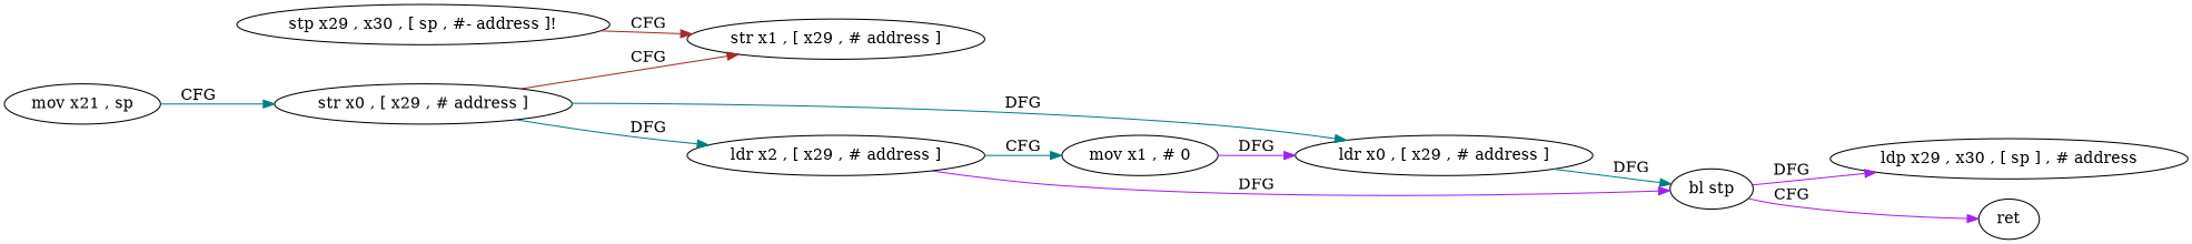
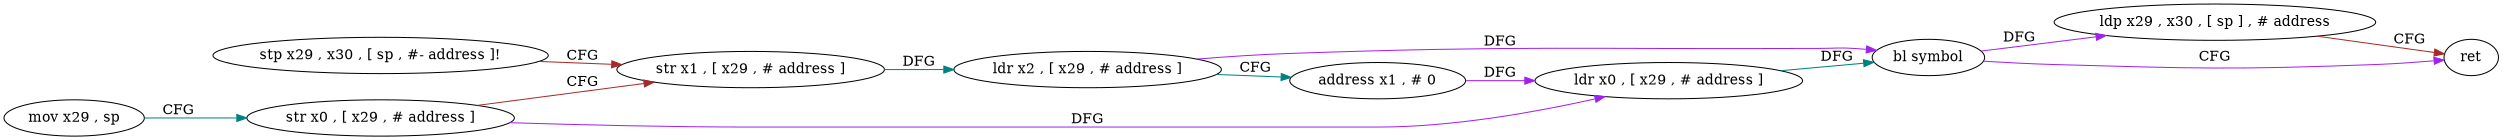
  digraph {
    rankdir=LR
    edge [color=purple]
    n1 [label="stp x29 , x30 , [ sp , #- address ]!"]
    n2 [label="str x1 , [ x29 , # address ]"]
-   n3 [label="mov x21 , sp"]
+   n3 [label="mov x29 , sp"]
    n4 [label="str x0 , [ x29 , # address ]"]
    n5 [label="ldr x0 , [ x29 , # address ]"]
    n6 [label="ldr x2 , [ x29 , # address ]"]
-   n7 [label="bl stp"]
-   n8 [label="mov x1 , # 0"]
+   n7 [label="bl symbol"]
+   n8 [label="address x1 , # 0"]
    n9 [label="ldp x29 , x30 , [ sp ] , # address"]
    n10 [label=ret]
    n1 -> n2 [color=brown label=CFG]
-   n4 -> n6 [color=teal label=DFG]
+   n2 -> n6 [color=teal label=DFG]
    n3 -> n4 [color=teal label=CFG]
    n4 -> n2 [color=brown label=CFG]
-   n4 -> n5 [color=teal label=DFG]
+   n4 -> n5 [label=DFG]
    n5 -> n7 [color=teal label=DFG]
    n6 -> n7 [label=DFG]
    n6 -> n8 [color=teal label=CFG]
    n7 -> n9 [label=DFG]
    n7 -> n10 [label=CFG]
    n8 -> n5 [label=DFG]
+   n9 -> n10 [color=brown label=CFG]
  }
